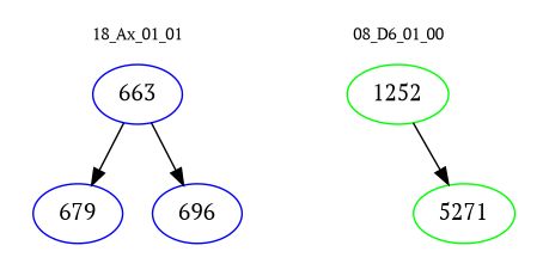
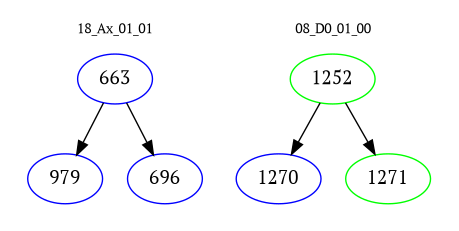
  digraph {
    fontname="PT Serif"
    node [color=blue fontname="PT Serif"]
    edge [color=black fontname="PT Serif"]
    n1 [label=663]
-   n2 [label=679]
+   n2 [label=979]
    n3 [label=696]
    n4 [color=green label=1252]
-   n6 [color=green label=5271]
+   n5 [label=1270]
+   n6 [color=green label=1271]
    subgraph cluster_1 {
      color=white
      fontsize=10
      label="18_Ax_01_01"
      n1
      n2
      n3
    }
    subgraph cluster_2 {
      color=white
      fontsize=10
-     label="08_D6_01_00"
+     label="08_D0_01_00"
      n4
+     n5
      n6
    }
    n1 -> n2
    n1 -> n3
+   n4 -> n5
    n4 -> n6
  }
